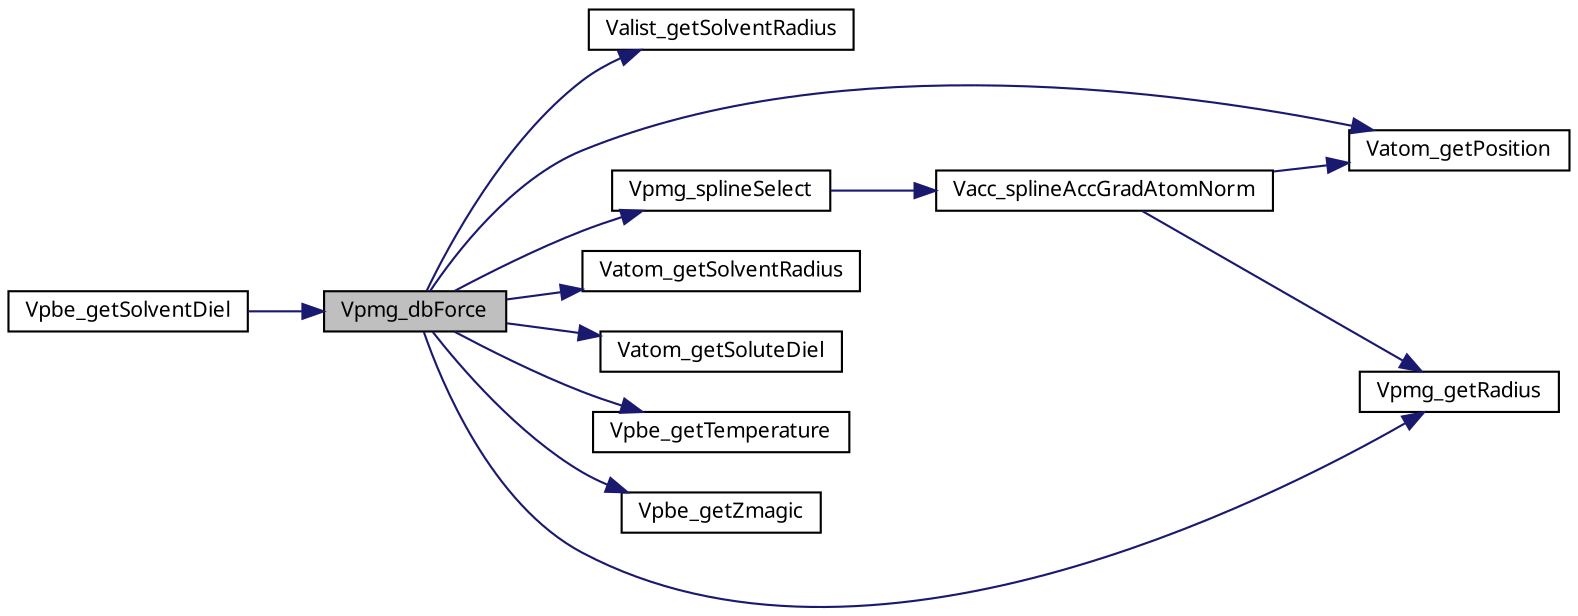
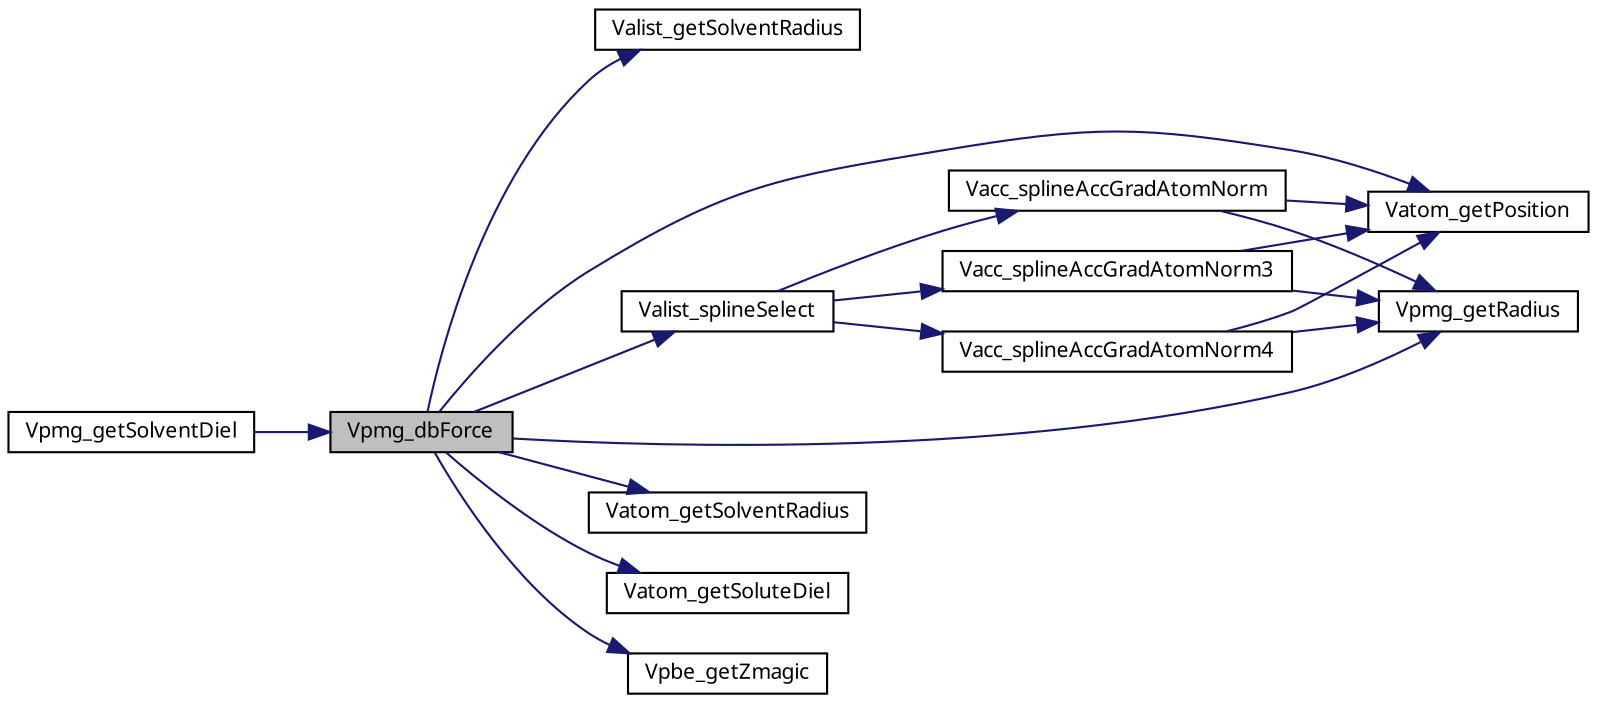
  digraph {
    fontname="Noto Sans"
    rankdir=LR
    node [color=black fillcolor=white fontname="Noto Sans" fontsize=10 shape=record style=filled]
    edge [color=midnightblue fontname="Noto Sans" fontsize=10 labelfontname=FreeSans labelfontsize=10 style=solid]
    n1 [fillcolor=grey75 fontcolor=black height=0.2 label=Vpmg_dbForce width=0.4]
    n2 [height=0.2 label=Valist_getSolventRadius width=0.4]
    n3 [height=0.2 label=Vatom_getPosition width=0.4]
    n4 [height=0.2 label=Vpmg_getRadius width=0.4]
    n5 [height=0.2 label=Vatom_getSolventRadius width=0.4]
    n6 [height=0.2 label=Vatom_getSoluteDiel width=0.4]
-   n7 [height=0.2 label=Vpbe_getTemperature width=0.4]
    n8 [height=0.2 label=Vpbe_getZmagic width=0.4]
-   n9 [height=0.2 label=Vpmg_splineSelect width=0.4]
-   n10 [height=0.2 label=Vpbe_getSolventDiel width=0.4]
+   n9 [height=0.2 label=Valist_splineSelect width=0.4]
+   n10 [height=0.2 label=Vpmg_getSolventDiel width=0.4]
    n11 [height=0.2 label=Vacc_splineAccGradAtomNorm width=0.4]
+   n12 [height=0.2 label=Vacc_splineAccGradAtomNorm3 width=0.4]
+   n13 [height=0.2 label=Vacc_splineAccGradAtomNorm4 width=0.4]
    n1 -> n2
    n1 -> n3
    n1 -> n4
    n1 -> n5
    n1 -> n6
-   n1 -> n7
    n1 -> n8
    n1 -> n9
    n9 -> n11
+   n9 -> n12
+   n9 -> n13
    n10 -> n1
    n11 -> n3
    n11 -> n4
+   n12 -> n3
+   n12 -> n4
+   n13 -> n3
+   n13 -> n4
  }
